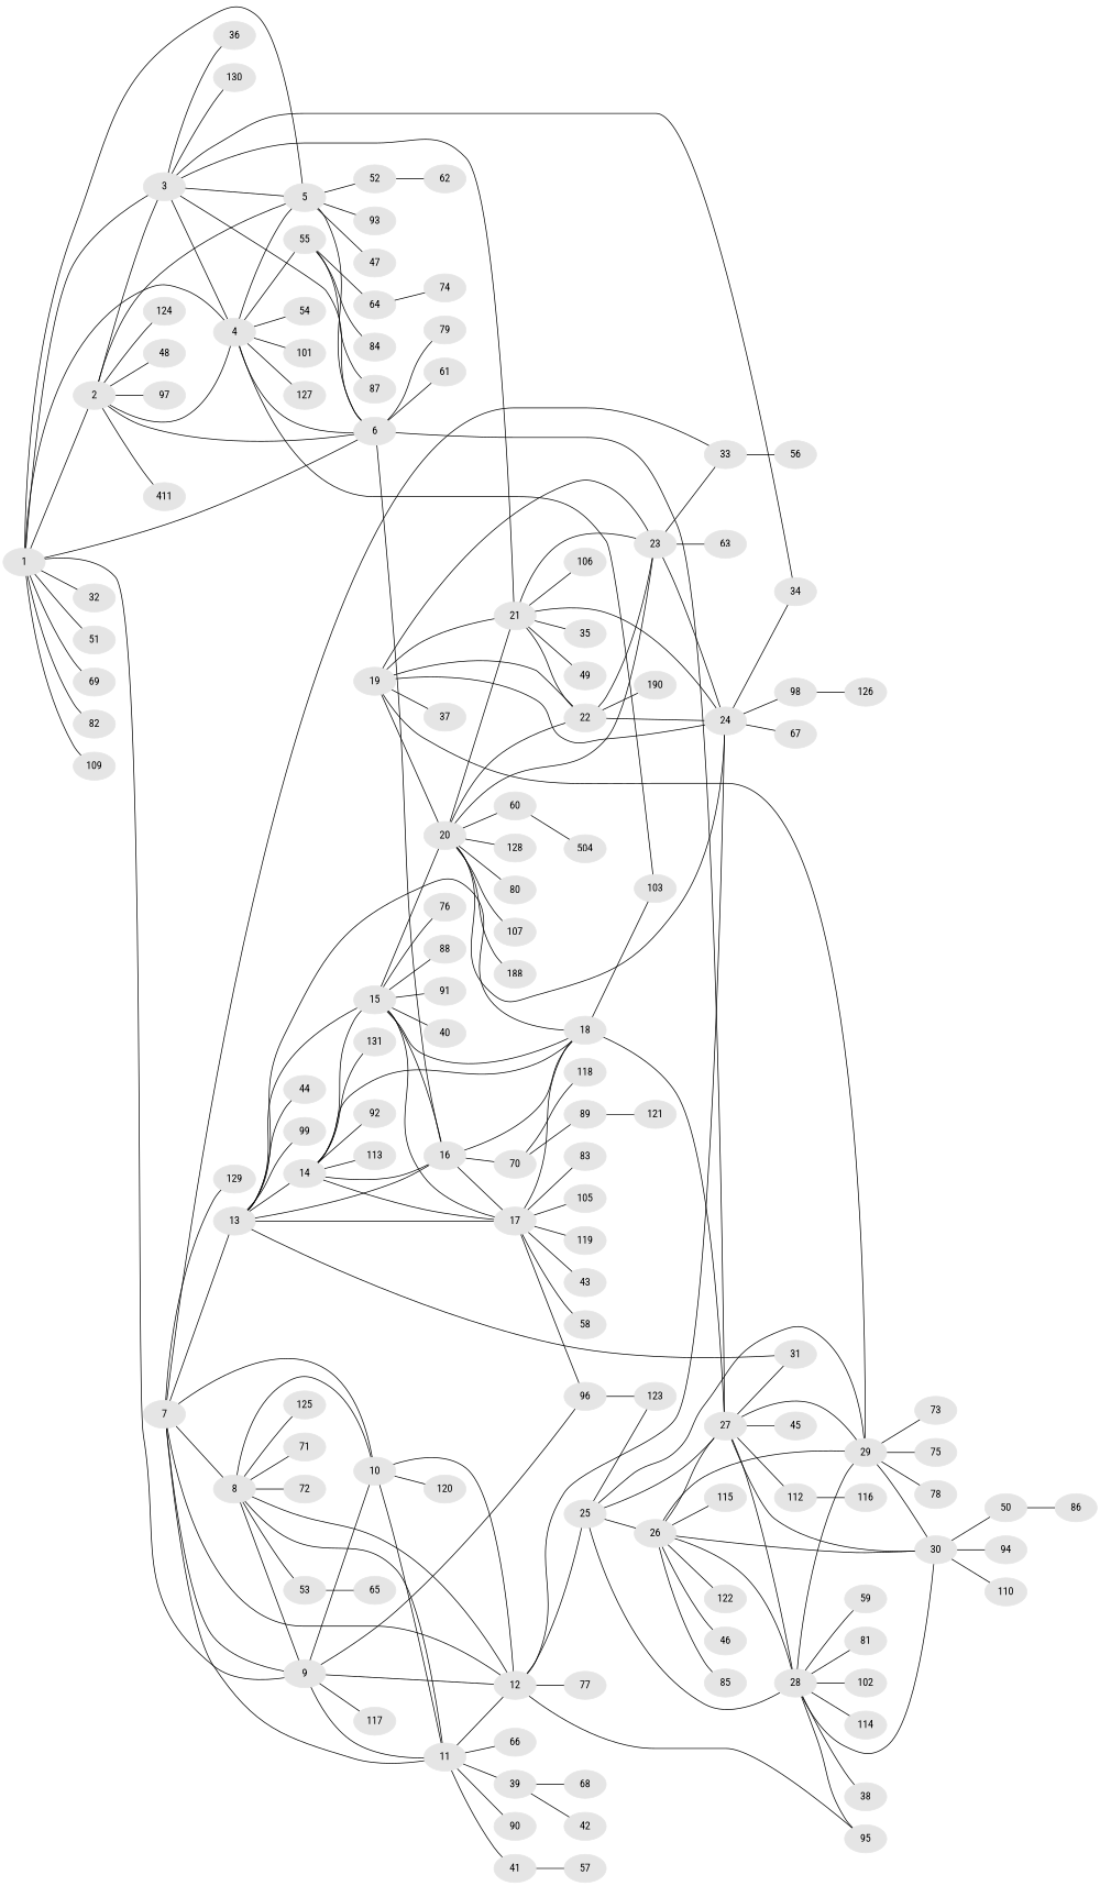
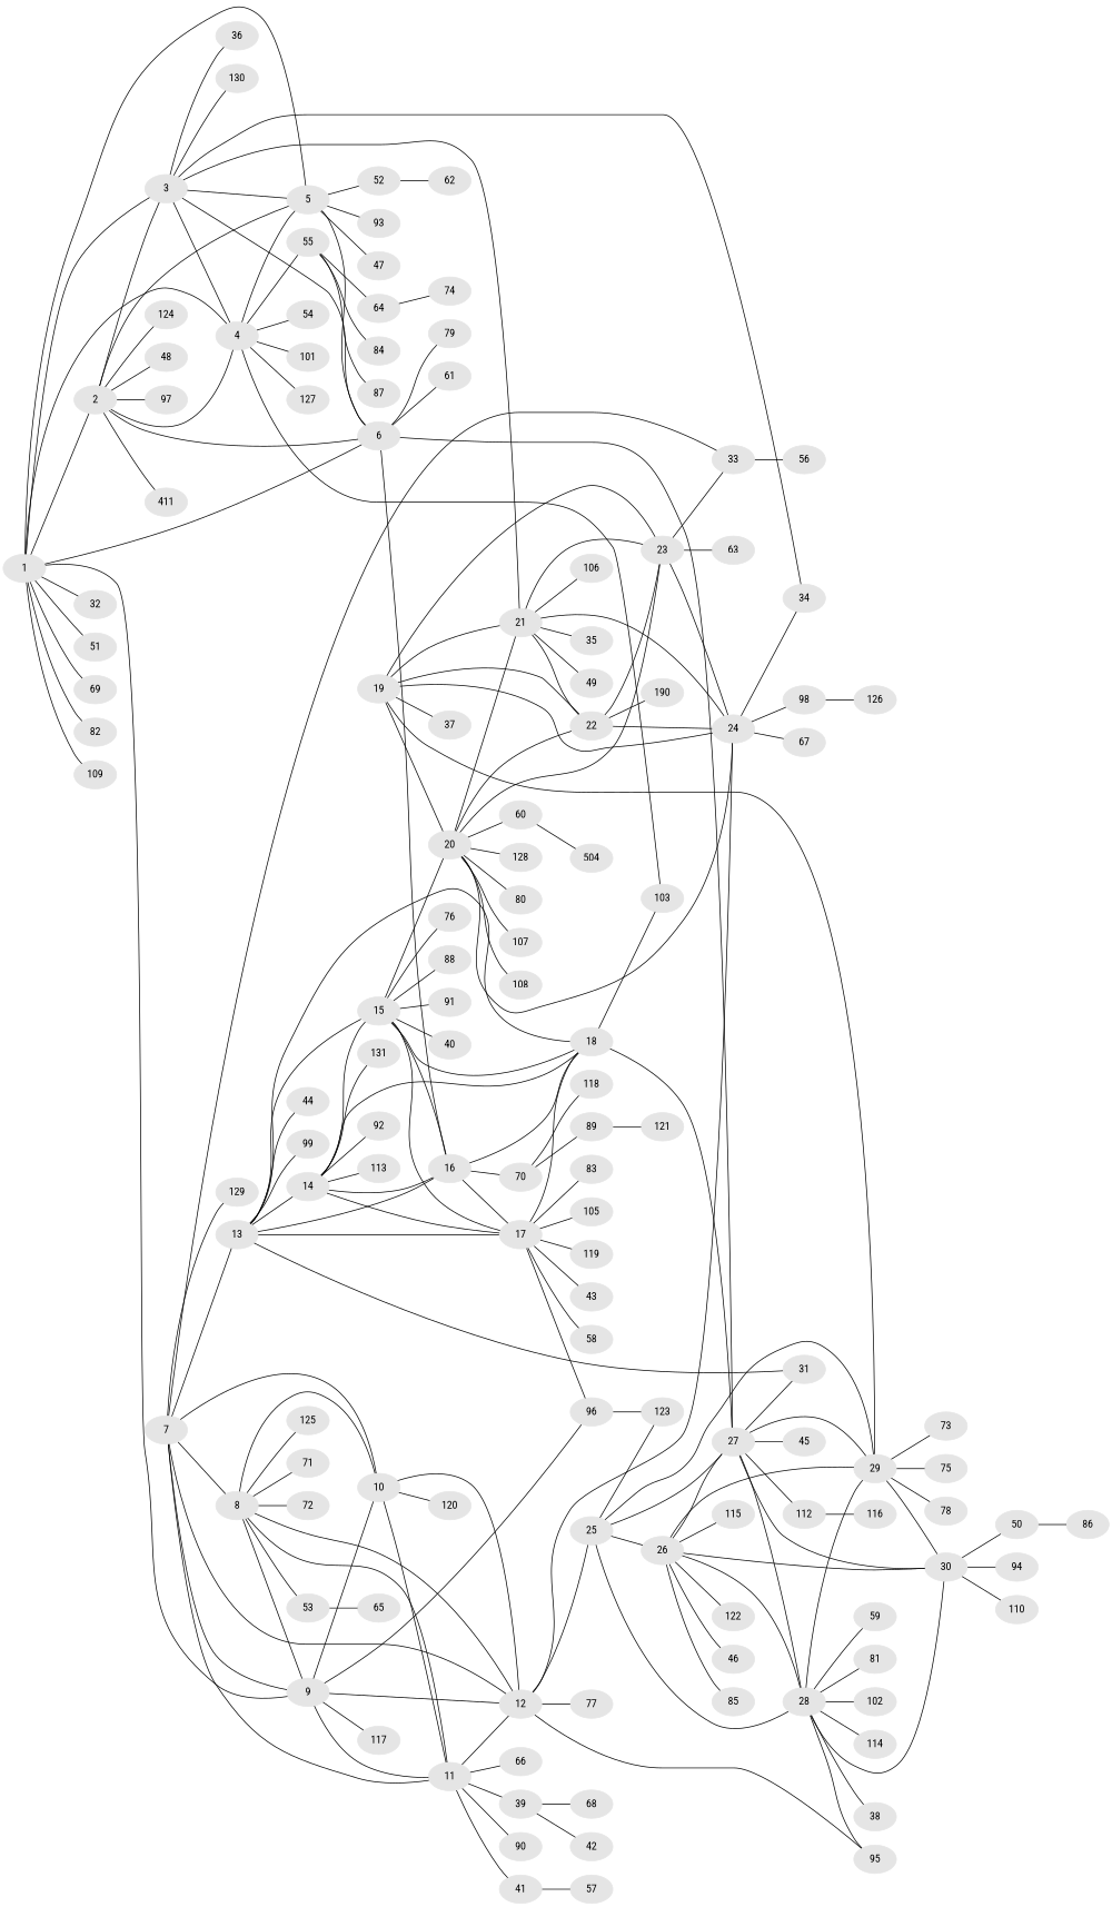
  graph {
    fontname="Roboto Condensed"
    rankdir=LR
    node [color=gray90 fontname="Roboto Condensed" style=filled]
    edge [fontname="Roboto Condensed"]
    1
    2
    3
    4
    5
    6
    9
    32
    51
    69
    82
    109
    48
    97
    n15 [label=411]
    124
    21
    34
    36
    130
    54
    55
    101
    103
    127
    47
    52
    93
    16
    27
    61
    79
    10
    11
    12
    96
    117
    24
    22
    23
    35
    49
    106
    64
    84
    87
    62
    17
    18
    70
    31
    29
    28
    30
    45
    112
    7
    8
    13
    33
    129
    53
    71
    72
    125
    120
    39
    41
    66
    90
    25
    77
    95
    14
    15
    44
    99
    56
    65
    123
    42
    68
    57
    67
    98
    26
    92
    113
    131
    20
    40
    76
    88
    91
    43
    58
    83
    105
    119
    60
    80
    107
-   108 [label=188]
+   108
    128
    89
    118
    19
    37
    n109 [label=190]
    63
    73
    75
    78
    n114 [label=504]
    126
    46
    85
    115
    122
    38
    59
    81
    102
    114
    50
    94
    110
    116
    86
    74
    121
    1 -- 2
    1 -- 3
    1 -- 4
    1 -- 5
    1 -- 6
    1 -- 9
    1 -- 32
    1 -- 51
    1 -- 69
    1 -- 82
    1 -- 109
    2 -- 3
    2 -- 4
    2 -- 5
    2 -- 6
    2 -- 48
    2 -- 97
    2 -- n15
    2 -- 124
    3 -- 4
    3 -- 5
    3 -- 6
    3 -- 21
    3 -- 34
    3 -- 36
    3 -- 130
    4 -- 5
-   4 -- 6
    4 -- 54
    4 -- 55
    4 -- 101
    4 -- 103
    4 -- 127
    5 -- 6
    5 -- 47
    5 -- 52
    5 -- 93
    6 -- 16
    6 -- 27
    6 -- 61
    6 -- 79
    9 -- 10
    9 -- 11
    9 -- 12
    9 -- 96
    9 -- 117
    21 -- 24
    21 -- 22
    21 -- 23
    21 -- 35
    21 -- 49
    21 -- 106
    55 -- 64
    55 -- 84
    55 -- 87
    52 -- 62
    16 -- 17
    16 -- 18
    16 -- 70
    27 -- 31
    27 -- 29
    27 -- 28
    27 -- 30
    27 -- 45
    27 -- 112
    10 -- 11
    10 -- 12
    10 -- 120
    11 -- 12
    11 -- 39
    11 -- 41
    11 -- 66
    11 -- 90
    12 -- 24
    12 -- 25
    12 -- 77
    12 -- 95
    96 -- 123
    24 -- 34
    24 -- 67
    24 -- 98
    22 -- 24
    22 -- 23
    22 -- n109
    23 -- 24
    23 -- 33
    23 -- 63
    64 -- 74
    17 -- 96
    17 -- 18
    17 -- 43
    17 -- 58
    17 -- 83
    17 -- 105
    17 -- 119
    18 -- 103
    18 -- 27
    70 -- 89
    70 -- 118
    29 -- 30
    29 -- 73
    29 -- 75
    29 -- 78
    28 -- 29
    28 -- 30
    28 -- 95
    28 -- 38
    28 -- 59
    28 -- 81
    28 -- 102
    28 -- 114
    30 -- 50
    30 -- 94
    30 -- 110
    112 -- 116
    7 -- 9
    7 -- 10
    7 -- 11
    7 -- 12
    7 -- 8
    7 -- 13
    7 -- 33
    7 -- 129
    8 -- 9
    8 -- 10
    8 -- 11
    8 -- 12
    8 -- 53
    8 -- 71
    8 -- 72
    8 -- 125
    13 -- 16
    13 -- 17
    13 -- 18
    13 -- 31
    13 -- 14
    13 -- 15
    13 -- 44
    13 -- 99
    33 -- 56
    53 -- 65
    39 -- 42
    39 -- 68
    41 -- 57
    25 -- 27
    25 -- 29
    25 -- 28
    25 -- 123
    25 -- 26
    14 -- 16
    14 -- 17
    14 -- 18
    14 -- 15
    14 -- 92
    14 -- 113
    14 -- 131
    15 -- 16
    15 -- 17
    15 -- 18
    15 -- 20
    15 -- 40
    15 -- 76
    15 -- 88
    15 -- 91
    98 -- 126
    26 -- 27
    26 -- 29
    26 -- 28
    26 -- 30
    26 -- 46
    26 -- 85
    26 -- 115
    26 -- 122
    20 -- 21
    20 -- 24
    20 -- 22
    20 -- 23
    20 -- 60
    20 -- 80
    20 -- 107
    20 -- 108
    20 -- 128
    60 -- n114
    89 -- 121
    19 -- 21
    19 -- 24
    19 -- 22
    19 -- 23
    19 -- 29
    19 -- 20
    19 -- 37
    50 -- 86
  }
